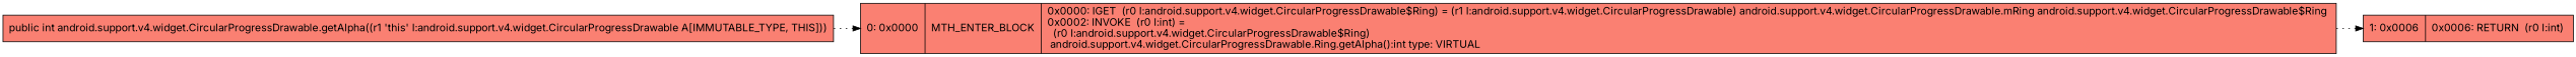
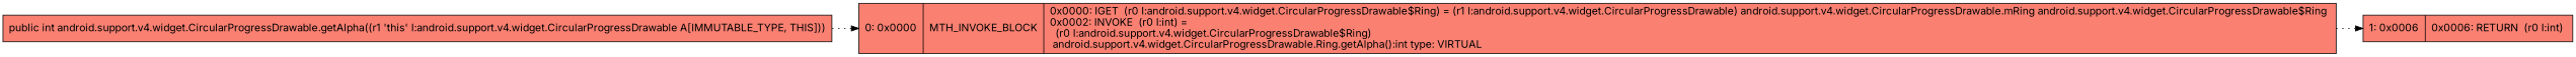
  digraph {
    rankdir=LR
    fontname=Inter
    node [shape=record style=filled fillcolor=salmon fontname=Inter]
    edge [style=dotted fontname=Inter]
-   n1 [label="{0\:\ 0x0000|MTH_ENTER_BLOCK\l|0x0000: IGET  (r0 I:android.support.v4.widget.CircularProgressDrawable$Ring) = (r1 I:android.support.v4.widget.CircularProgressDrawable) android.support.v4.widget.CircularProgressDrawable.mRing android.support.v4.widget.CircularProgressDrawable$Ring \l0x0002: INVOKE  (r0 I:int) = \l  (r0 I:android.support.v4.widget.CircularProgressDrawable$Ring)\l android.support.v4.widget.CircularProgressDrawable.Ring.getAlpha():int type: VIRTUAL \l}"]
+   n1 [label="{0\:\ 0x0000|MTH_INVOKE_BLOCK\l|0x0000: IGET  (r0 I:android.support.v4.widget.CircularProgressDrawable$Ring) = (r1 I:android.support.v4.widget.CircularProgressDrawable) android.support.v4.widget.CircularProgressDrawable.mRing android.support.v4.widget.CircularProgressDrawable$Ring \l0x0002: INVOKE  (r0 I:int) = \l  (r0 I:android.support.v4.widget.CircularProgressDrawable$Ring)\l android.support.v4.widget.CircularProgressDrawable.Ring.getAlpha():int type: VIRTUAL \l}"]
    n2 [label="{1\:\ 0x0006|0x0006: RETURN  (r0 I:int) \l}"]
    n3 [label="{public int android.support.v4.widget.CircularProgressDrawable.getAlpha((r1 'this' I:android.support.v4.widget.CircularProgressDrawable A[IMMUTABLE_TYPE, THIS])) }"]
    n1 -> n2
    n3 -> n1
  }
